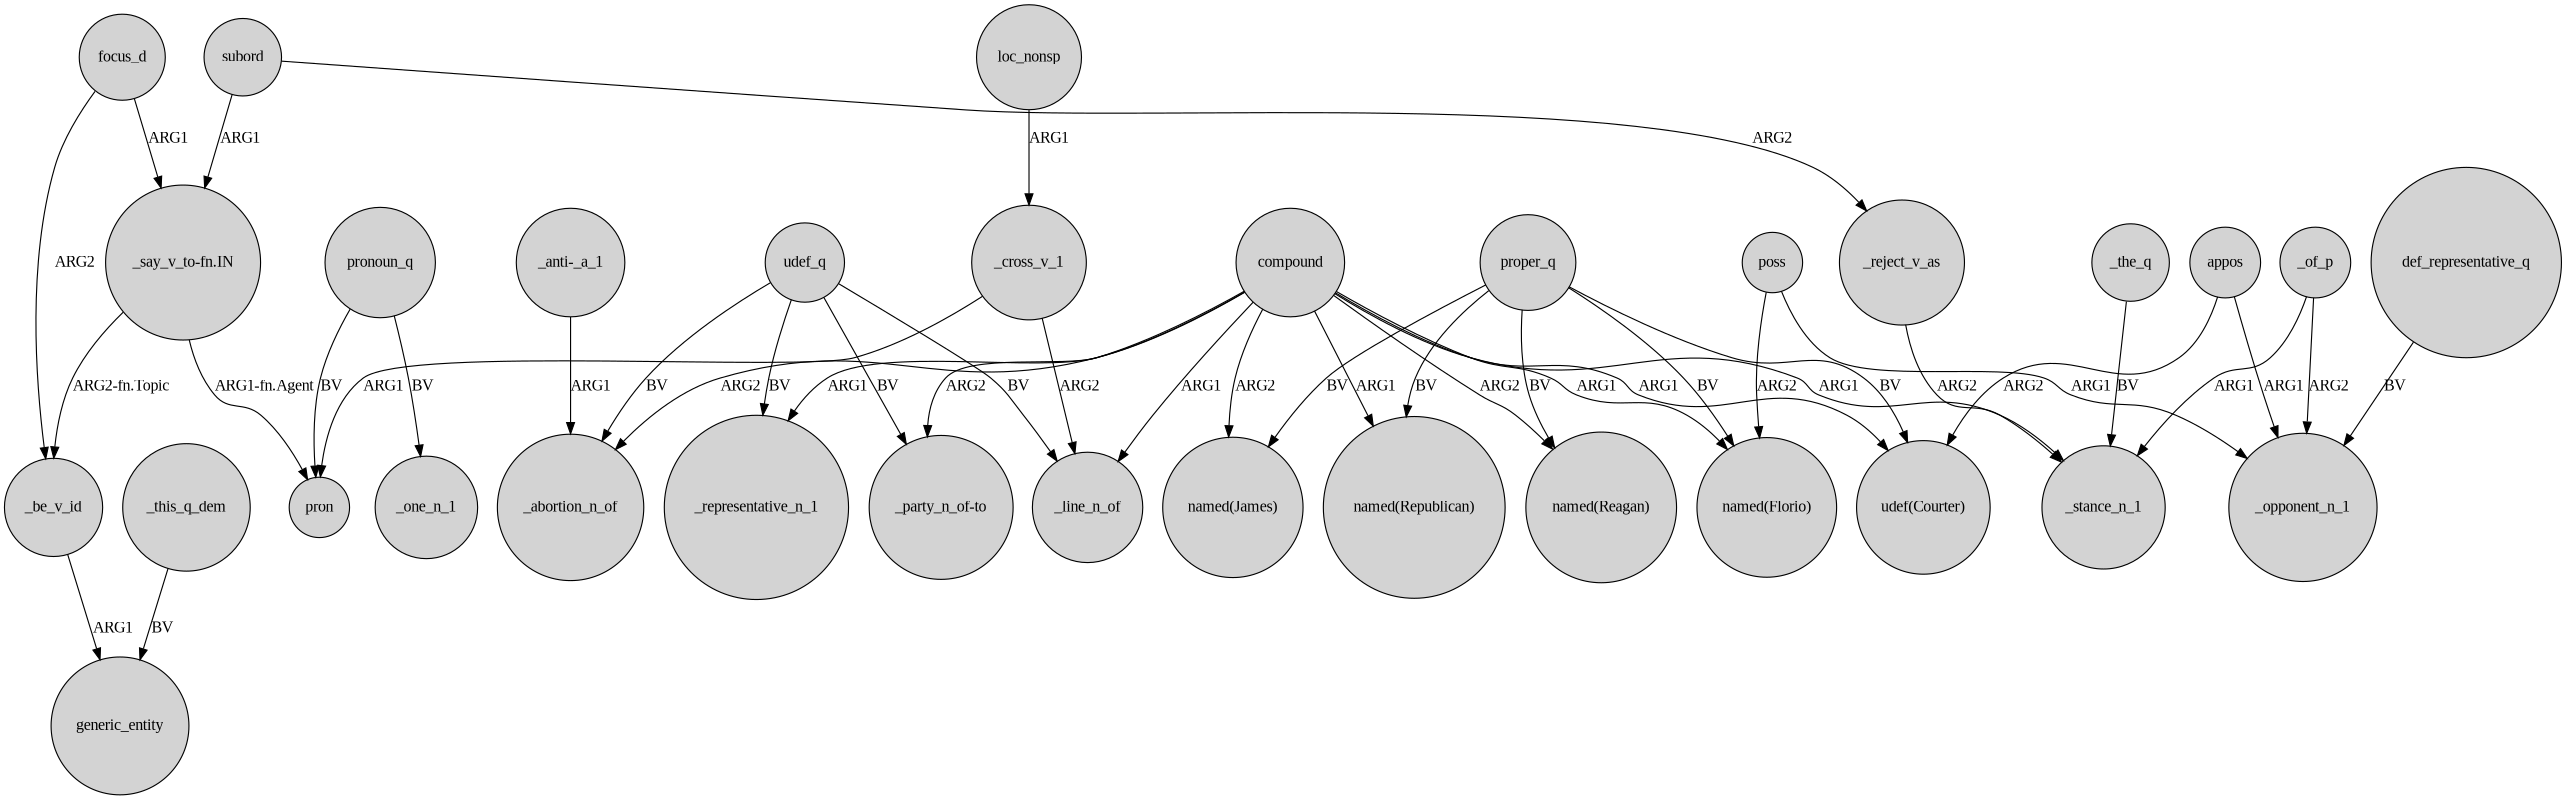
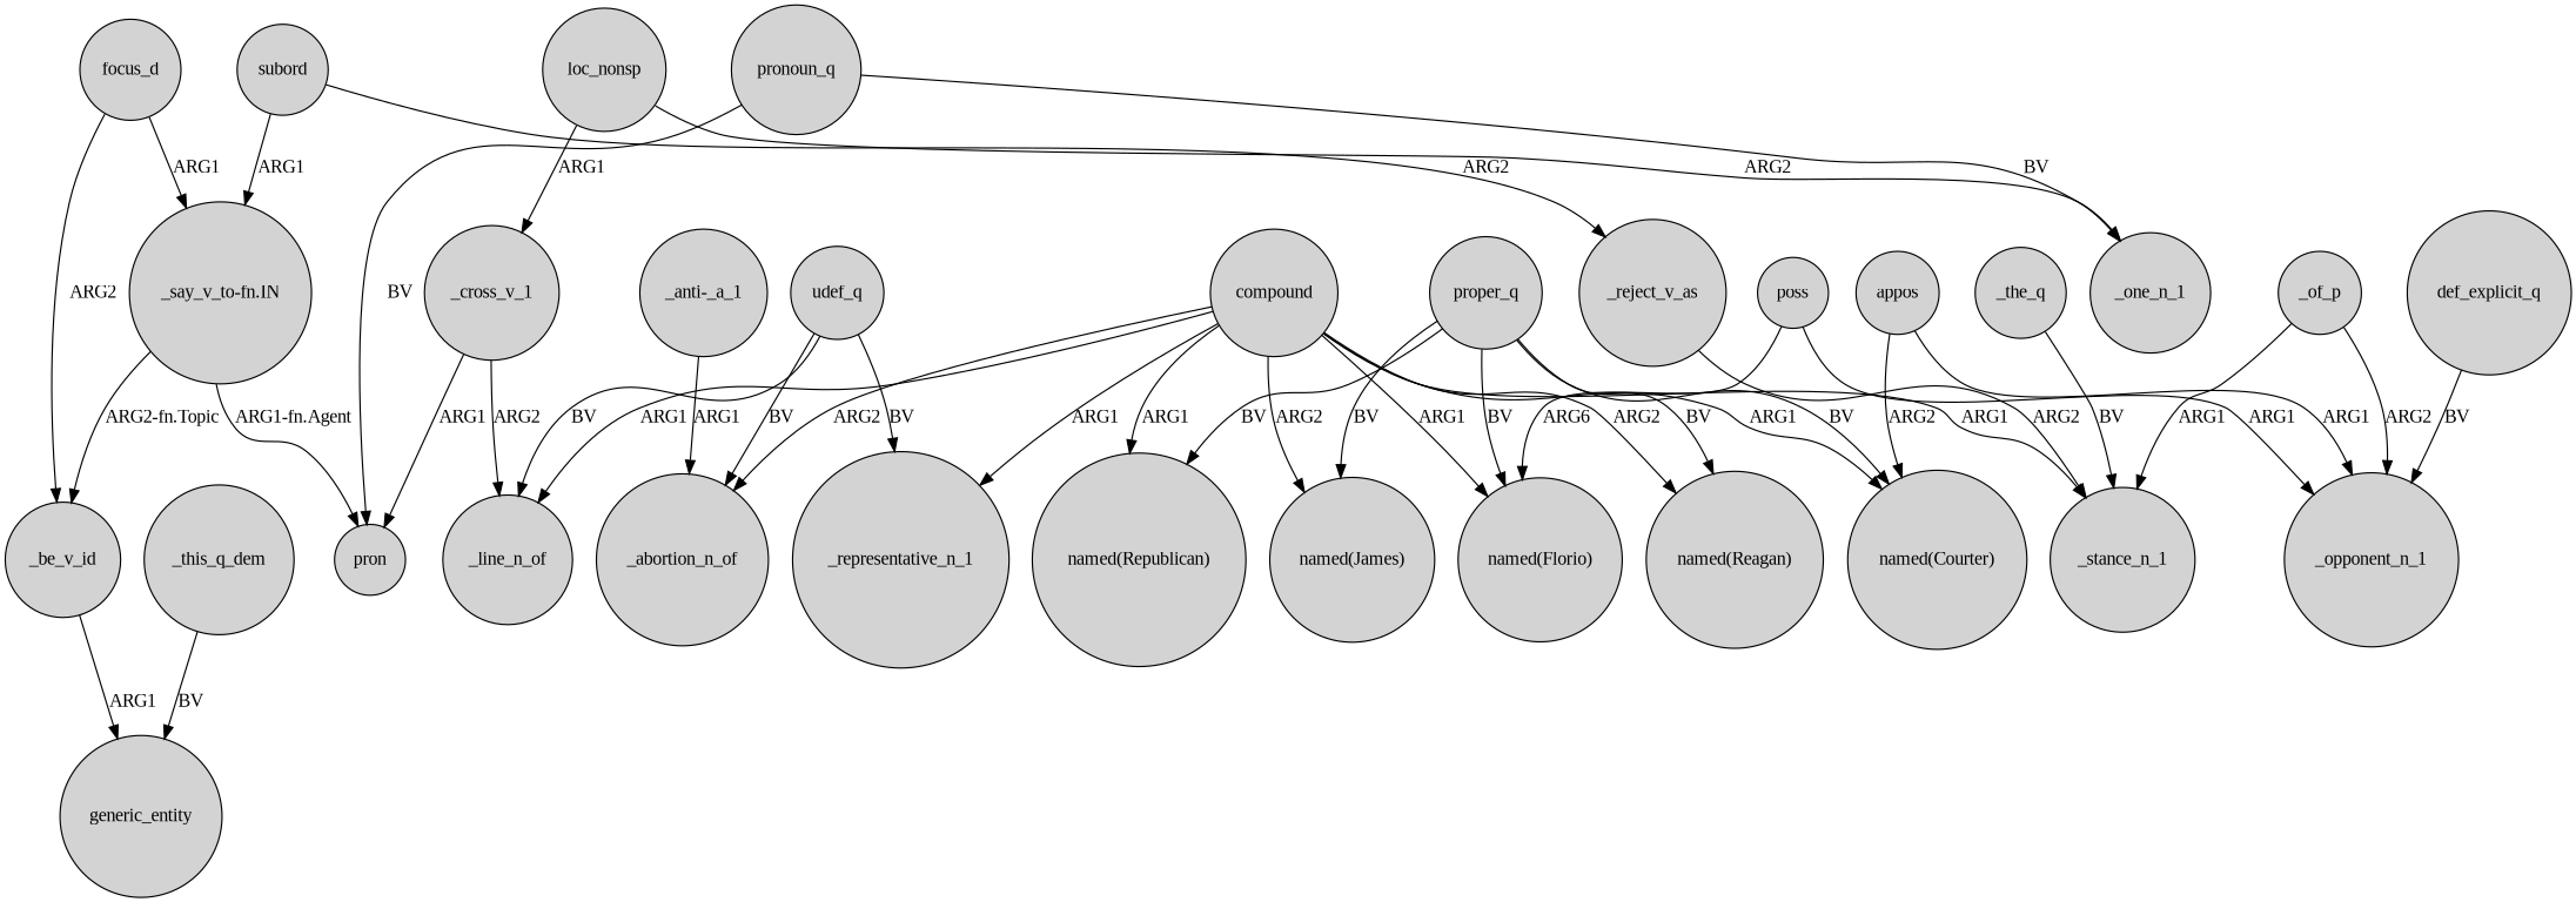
  digraph {
    fontname="Liberation Serif"
    node [fontname="Liberation Serif" shape=circle style=filled]
    edge [fontname="Liberation Serif"]
    focus_d
    _be_v_id
    "_say_v_to-fn.IN"
    generic_entity
    pron
    "_anti-_a_1"
    _abortion_n_of
    compound
    _representative_n_1
    "named(Florio)"
    _stance_n_1
    "named(James)"
    _line_n_of
-   "_party_n_of-to"
-   "named(Courter)" [label="udef(Courter)"]
+   "named(Courter)"
    "named(Republican)"
    "named(Reagan)"
    loc_nonsp
    _one_n_1
    _cross_v_1
    udef_q
    subord
    _reject_v_as
    proper_q
    pronoun_q
    _the_q
    _this_q_dem
    _of_p
    _opponent_n_1
    poss
    appos
-   def_explicit_q [label=def_representative_q]
+   def_explicit_q
    focus_d -> _be_v_id [label=ARG2]
    focus_d -> "_say_v_to-fn.IN" [label=ARG1]
    _be_v_id -> generic_entity [label=ARG1]
    "_say_v_to-fn.IN" -> _be_v_id [label="ARG2-fn.Topic"]
    "_say_v_to-fn.IN" -> pron [label="ARG1-fn.Agent"]
    "_anti-_a_1" -> _abortion_n_of [label=ARG1]
    compound -> _abortion_n_of [label=ARG2]
    compound -> _representative_n_1 [label=ARG1]
    compound -> "named(Florio)" [label=ARG1]
    compound -> _stance_n_1 [label=ARG1]
    compound -> "named(James)" [label=ARG2]
    compound -> _line_n_of [label=ARG1]
-   compound -> "_party_n_of-to" [label=ARG2]
    compound -> "named(Courter)" [label=ARG1]
    compound -> "named(Republican)" [label=ARG1]
    compound -> "named(Reagan)" [label=ARG2]
+   loc_nonsp -> _one_n_1 [label=ARG2]
    loc_nonsp -> _cross_v_1 [label=ARG1]
    _cross_v_1 -> pron [label=ARG1]
    _cross_v_1 -> _line_n_of [label=ARG2]
    udef_q -> _abortion_n_of [label=BV]
    udef_q -> _representative_n_1 [label=BV]
    udef_q -> _line_n_of [label=BV]
-   udef_q -> "_party_n_of-to" [label=BV]
    subord -> "_say_v_to-fn.IN" [label=ARG1]
    subord -> _reject_v_as [label=ARG2]
    _reject_v_as -> _stance_n_1 [label=ARG2]
    proper_q -> "named(Florio)" [label=BV]
    proper_q -> "named(James)" [label=BV]
    proper_q -> "named(Courter)" [label=BV]
    proper_q -> "named(Republican)" [label=BV]
    proper_q -> "named(Reagan)" [label=BV]
    pronoun_q -> pron [label=BV]
    pronoun_q -> _one_n_1 [label=BV]
    _the_q -> _stance_n_1 [label=BV]
    _this_q_dem -> generic_entity [label=BV]
    _of_p -> _stance_n_1 [label=ARG1]
    _of_p -> _opponent_n_1 [label=ARG2]
-   poss -> "named(Florio)" [label=ARG2]
+   poss -> "named(Florio)" [label=ARG6]
    poss -> _opponent_n_1 [label=ARG1]
    appos -> "named(Courter)" [label=ARG2]
    appos -> _opponent_n_1 [label=ARG1]
    def_explicit_q -> _opponent_n_1 [label=BV]
  }
